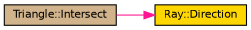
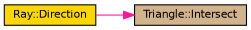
  digraph {
    rankdir=RL
    node [color=black fontname=Helvetica fontsize=10 shape=record style=filled]
    n1 [fillcolor=gold fontcolor=black height=0.2 label="Ray::Direction" width=0.4]
    n2 [fillcolor=tan height=0.2 label="Triangle::Intersect" width=0.4]
-   n1 -> n2 [color=deeppink dir=back fontname=Helvetica fontsize=10 labelfontname=Helvetica labelfontsize=10 style=solid]
+   n2 -> n1 [color=deeppink dir=back fontname=Helvetica fontsize=10 labelfontname=Helvetica labelfontsize=10 style=solid]
  }
